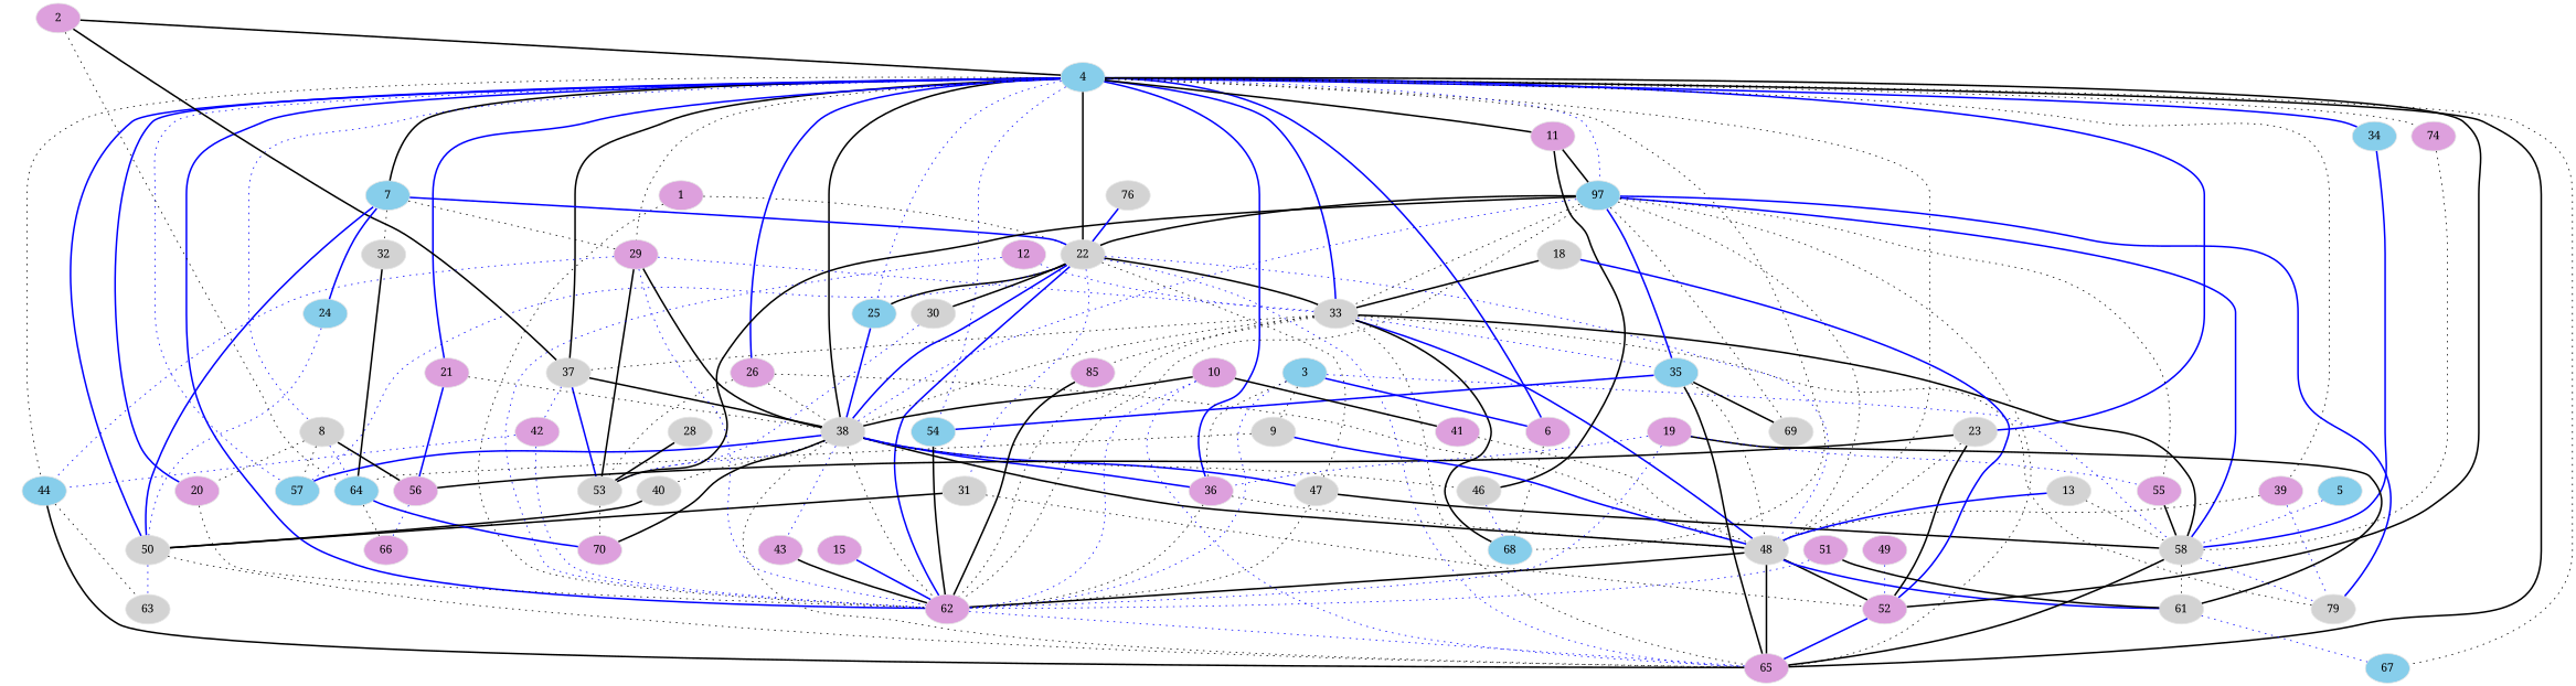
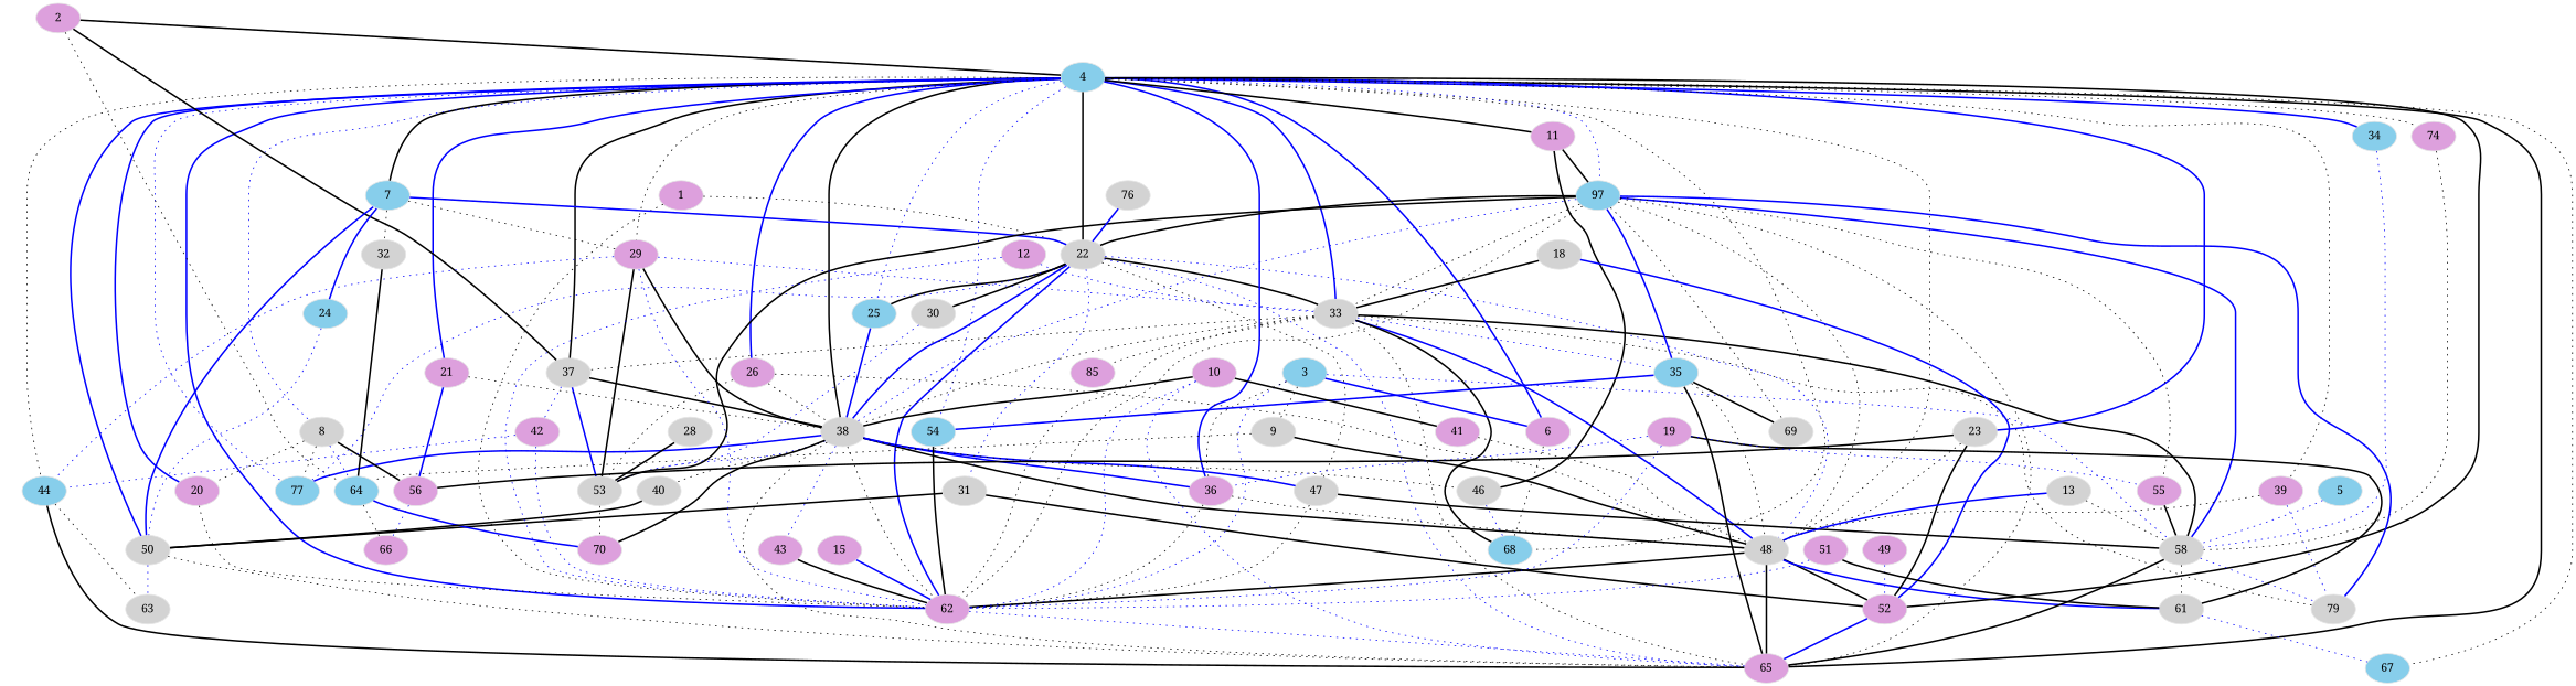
  graph {
    fontname="Noto Serif"
    node [color=gray90 fillcolor=plum fontname="Noto Serif" style=filled]
    edge [color=black fontname="Noto Serif" style=dotted weight=1.0]
    22 [fillcolor=lightgrey]
    1
    62
    25 [fillcolor=skyblue]
    33 [fillcolor=lightgrey]
    38 [fillcolor=lightgrey]
    48 [fillcolor=lightgrey]
-   57 [fillcolor=skyblue]
+   57 [fillcolor=skyblue label=77]
    65
    30 [fillcolor=lightgrey]
    31 [fillcolor=lightgrey]
    47 [fillcolor=lightgrey]
    4 [fillcolor=skyblue]
    2
    37 [fillcolor=lightgrey]
    64 [fillcolor=skyblue]
    6
    36
    7 [fillcolor=skyblue]
    8 [fillcolor=lightgrey]
    11
    n22 [label=74]
    n23 [fillcolor=skyblue label=97]
    20
    21
    23 [fillcolor=lightgrey]
    26
    29
    34 [fillcolor=skyblue]
    39
    44 [fillcolor=skyblue]
    50 [fillcolor=lightgrey]
    52
    54 [fillcolor=skyblue]
    67 [fillcolor=skyblue]
    68 [fillcolor=skyblue]
    53 [fillcolor=lightgrey]
    42
    70
    66
    3 [fillcolor=skyblue]
    9 [fillcolor=lightgrey]
    58 [fillcolor=lightgrey]
    n44 [fillcolor=lightgrey label=79]
    61 [fillcolor=lightgrey]
    24 [fillcolor=skyblue]
    32 [fillcolor=lightgrey]
    56
    46 [fillcolor=lightgrey]
    35 [fillcolor=skyblue]
    55
    69 [fillcolor=lightgrey]
    n53 [label=85]
    40 [fillcolor=lightgrey]
    43
    63 [fillcolor=lightgrey]
    49
    5 [fillcolor=skyblue]
    10
    41
    12
    13 [fillcolor=lightgrey]
    15
    n64 [fillcolor=lightgrey label=76]
    18 [fillcolor=lightgrey]
    19
    28 [fillcolor=lightgrey]
    51
    22 -- 62 [color=blue style=bold]
    22 -- 25 [style=bold]
    22 -- 33 [style=bold]
    22 -- 38 [color=blue style=bold]
    22 -- 48 [color=blue weight=2.0]
    22 -- 57 [color=blue]
    22 -- 65 [color=blue]
    22 -- 30 [style=bold]
    22 -- 31 [color=blue]
    22 -- 47
    1 -- 22
    1 -- 62
    62 -- 65 [color=blue]
    25 -- 38 [color=blue style=bold]
    33 -- 62
    33 -- 38 [weight=2.0]
    33 -- 48 [color=blue style=bold]
    33 -- 65
    33 -- 37
    33 -- 68 [style=bold]
    33 -- 58 [style=bold]
    33 -- n44
    33 -- 35 [color=blue]
    33 -- n53
    38 -- 62
    38 -- 48 [style=bold]
    38 -- 57 [color=blue style=bold]
    38 -- 65 [weight=2.0]
    38 -- 47 [color=blue style=bold]
    38 -- 36 [color=blue style=bold weight=2.0]
    38 -- 53 [color=blue weight=2.0]
    38 -- 70 [style=bold]
    38 -- 46
    38 -- 40
    38 -- 43 [color=blue]
    48 -- 62 [style=bold]
    48 -- 65 [style=bold weight=2.0]
    48 -- 52 [style=bold]
    48 -- 61 [color=blue style=bold]
    30 -- 53 [color=blue]
    31 -- 50 [style=bold]
-   31 -- 52
+   31 -- 52 [style=bold]
    47 -- 62
    47 -- 58 [style=bold]
    4 -- 22 [style=bold weight=4.0]
    4 -- 62 [color=blue style=bold weight=4.0]
    4 -- 25 [color=blue]
    4 -- 33 [color=blue style=bold weight=5.0]
    4 -- 38 [style=bold weight=5.0]
    4 -- 48 [weight=3.0]
    4 -- 57 [color=blue weight=2.0]
    4 -- 65 [style=bold weight=4.0]
    4 -- 37 [style=bold]
    4 -- 6 [color=blue style=bold]
    4 -- 36 [color=blue style=bold]
    4 -- 7 [style=bold]
    4 -- 8 [color=blue]
    4 -- 11 [style=bold]
    4 -- n22
    4 -- n23 [color=blue weight=4.0]
    4 -- 20 [color=blue style=bold weight=2.0]
    4 -- 21 [color=blue style=bold]
    4 -- 23 [color=blue style=bold]
    4 -- 26 [color=blue style=bold]
    4 -- 29
    4 -- 34 [color=blue style=bold]
    4 -- 39
    4 -- 44
    4 -- 50 [color=blue style=bold weight=2.0]
    4 -- 52 [style=bold]
    4 -- 54 [color=blue]
    4 -- 67
    4 -- 68
    2 -- 4 [style=bold]
    2 -- 37 [style=bold]
    2 -- 64
    37 -- 38 [style=bold]
    37 -- 53 [color=blue style=bold]
    37 -- 42 [color=blue]
    64 -- 70 [color=blue style=bold]
    64 -- 66
    6 -- 68
    36 -- 62
    36 -- 48
    7 -- 22 [color=blue style=bold weight=2.0]
    7 -- 29
    7 -- 50 [color=blue style=bold]
    7 -- 24 [color=blue style=bold]
    7 -- 32
    8 -- 57
    8 -- 64 [color=blue]
    8 -- 20
    8 -- 56 [style=bold]
    11 -- n23 [style=bold]
    11 -- 46 [style=bold]
    n22 -- 58
    n23 -- 22 [style=bold]
    n23 -- 62 [weight=2.0]
    n23 -- 33
    n23 -- 38 [color=blue]
    n23 -- 48
    n23 -- 65
    n23 -- 53 [style=bold weight=2.0]
    n23 -- 58 [color=blue style=bold weight=2.0]
    n23 -- n44 [color=blue style=bold]
    n23 -- 35 [color=blue style=bold]
    n23 -- 55
    n23 -- 69
    20 -- 62
    21 -- 38
    21 -- 56 [color=blue style=bold]
    23 -- 48 [weight=2.0]
    23 -- 52 [style=bold]
    23 -- 56 [style=bold]
    26 -- 38
    26 -- 48
    26 -- 53
    29 -- 62 [color=blue]
    29 -- 33 [color=blue]
    29 -- 38 [style=bold]
    29 -- 44 [color=blue]
    29 -- 53 [style=bold]
-   34 -- 58 [color=blue style=bold]
+   34 -- 58 [color=blue]
    39 -- 48
    39 -- n44 [color=blue]
    44 -- 65 [style=bold]
    44 -- 63
    50 -- 65
    50 -- 63 [color=blue weight=2.0]
    52 -- 65 [color=blue style=bold]
    54 -- 62 [style=bold]
    53 -- 70
    42 -- 62 [color=blue]
    42 -- 44 [color=blue]
    3 -- 62 [color=blue]
    3 -- 6 [color=blue style=bold]
    3 -- 36
    3 -- 9
    3 -- 58 [color=blue weight=2.0]
-   9 -- 48 [color=blue style=bold]
+   9 -- 48 [style=bold]
    9 -- 64
    58 -- 65 [style=bold weight=2.0]
    58 -- n44 [color=blue]
    58 -- 61 [weight=2.0]
    61 -- 67 [color=blue]
    24 -- 50 [color=blue]
    32 -- 64 [style=bold]
    56 -- 66 [color=blue]
    46 -- 68 [color=blue]
    35 -- 48
    35 -- 65 [style=bold]
    35 -- 54 [color=blue style=bold]
    35 -- 69 [style=bold]
    55 -- 58 [style=bold]
-   n53 -- 62 [style=bold]
    40 -- 50 [style=bold]
    43 -- 62 [style=bold]
    49 -- 52 [color=blue]
    5 -- 58 [color=blue]
    10 -- 62 [color=blue]
    10 -- 38 [style=bold]
    10 -- 65 [color=blue]
    10 -- 41 [style=bold]
    41 -- 48
    12 -- 62 [color=blue]
    12 -- 33 [color=blue]
    13 -- 48 [color=blue style=bold]
    13 -- 58
    15 -- 62 [color=blue style=bold]
    n64 -- 22 [color=blue style=bold]
    18 -- 33 [style=bold]
    18 -- 52 [color=blue style=bold]
    19 -- 62 [color=blue weight=2.0]
    19 -- 36 [color=blue]
    19 -- 61 [style=bold]
    19 -- 55 [color=blue]
    28 -- 53 [style=bold]
    51 -- 62 [color=blue]
    51 -- 61 [style=bold]
  }
